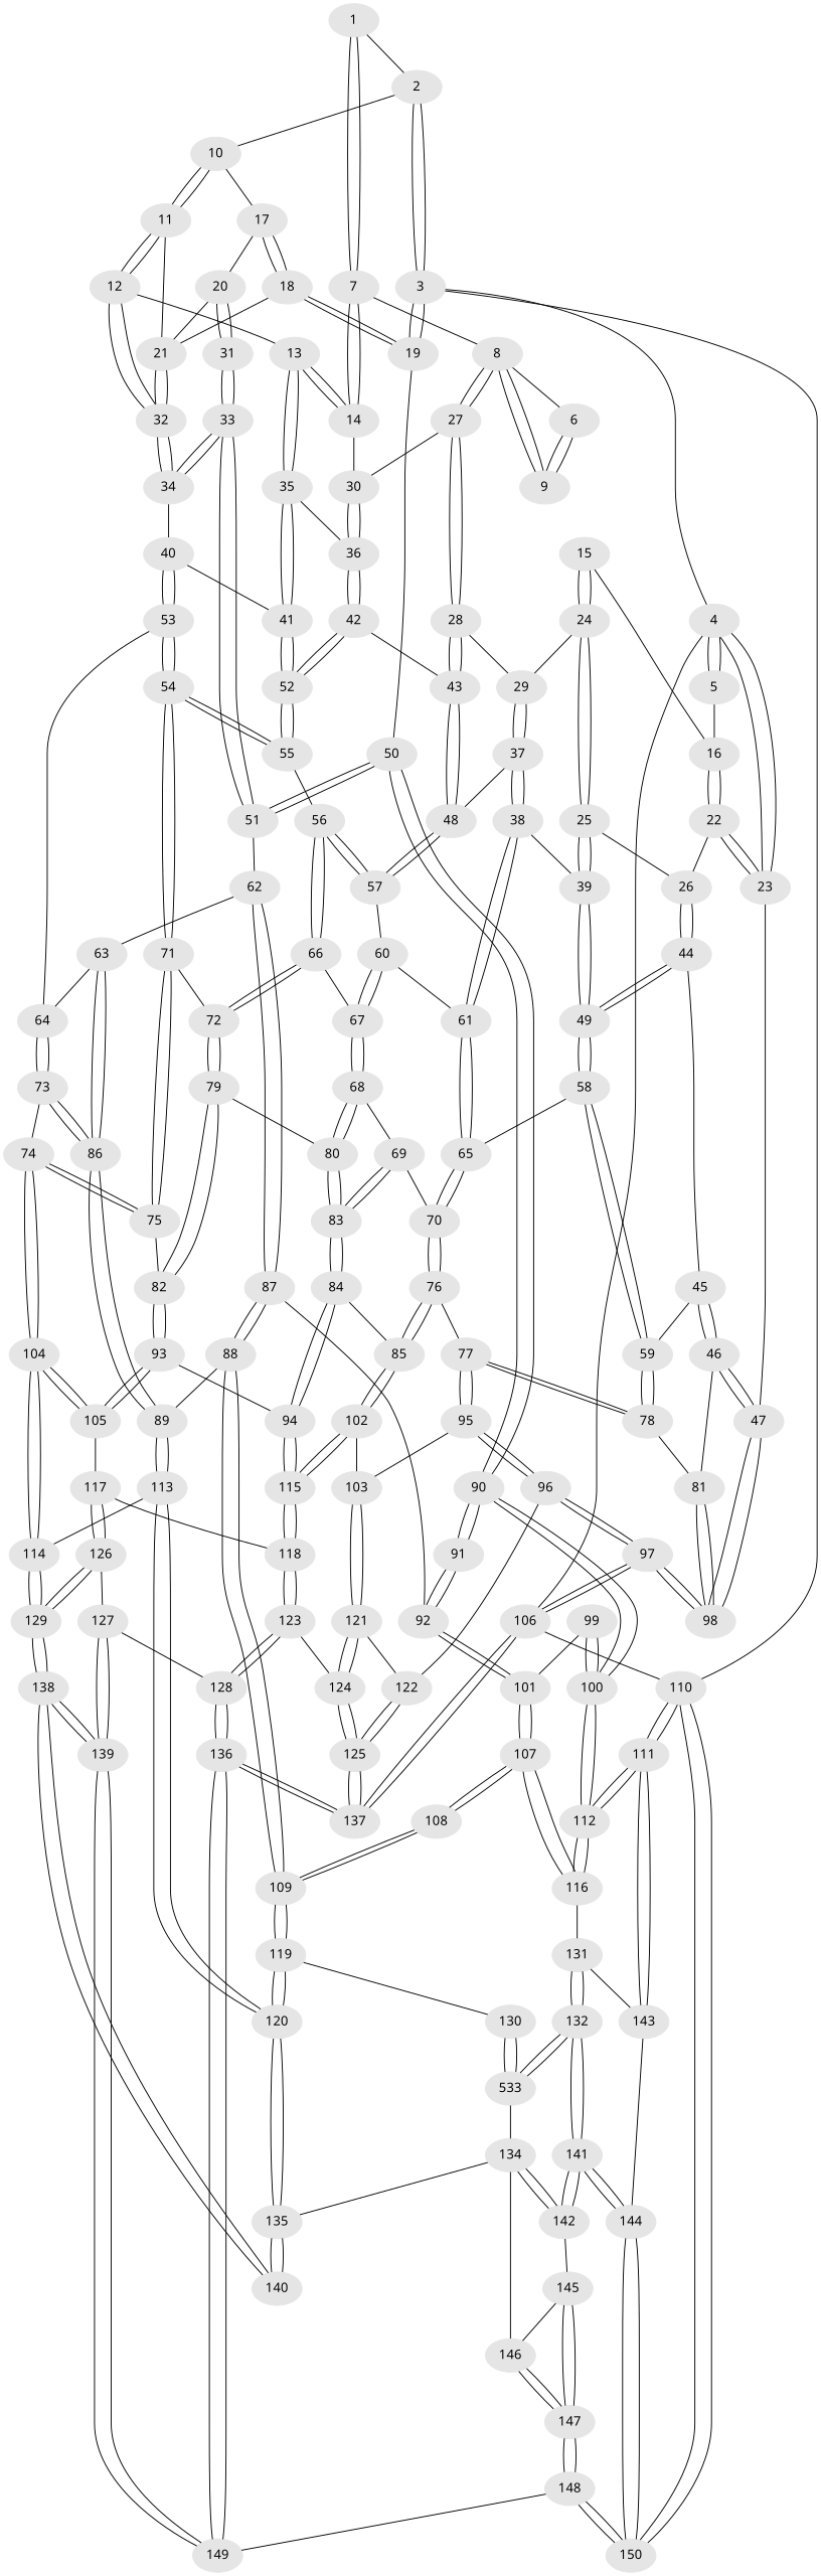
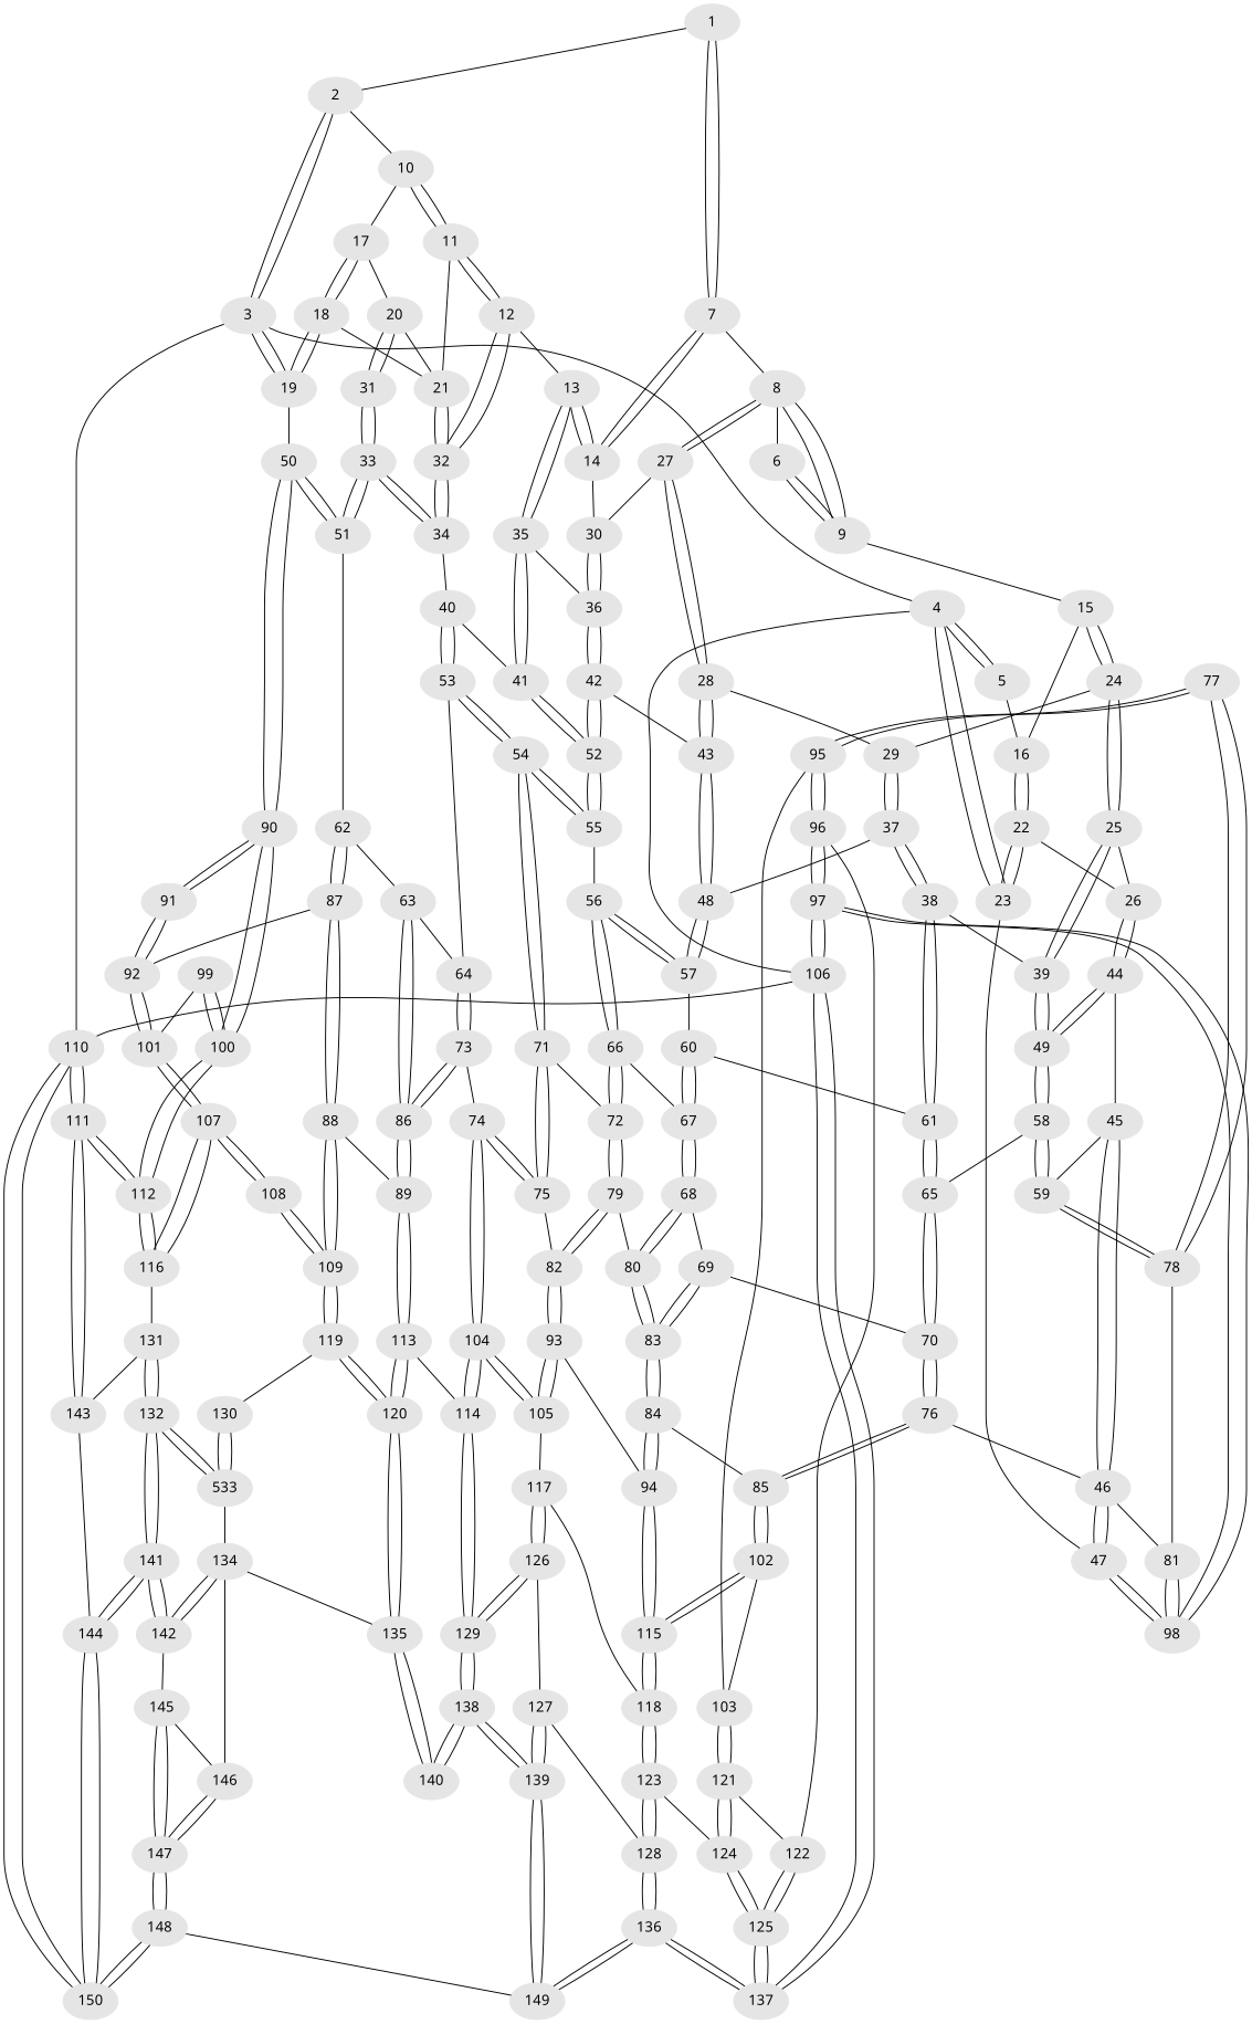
  graph {
    fontname="Noto Sans"
    node [color=gray90 fontname="Noto Sans" style=filled]
    edge [fontname="Noto Sans"]
    1
    2
    7
    3
    10
    8
    14
    4
    19
    110
    11
    17
    5
    23
    106
    50
    111
    150
    16
    47
    137
    6
    9
    22
    15
    27
    30
    28
    24
    12
    21
    18
    20
    13
    32
    35
    34
    36
    41
    25
    29
    26
    31
    33
    51
    90
    44
    98
    39
    37
    49
    45
    43
    48
    38
    42
    40
    62
    53
    52
    61
    57
    65
    58
    54
    64
    55
    46
    59
    81
    78
    60
    91
    100
    63
    87
    56
    71
    73
    72
    75
    66
    67
    70
    68
    86
    88
    92
    89
    74
    76
    79
    69
    80
    83
    84
    77
    85
    82
    104
    105
    114
    93
    95
    102
    96
    103
    94
    115
    113
    109
    101
    119
    120
    112
    107
    117
    118
    97
    122
    121
    125
    99
    116
    108
    124
    129
    126
    131
    130
    143
    144
    135
    138
    123
    132
    127
    128
    n139 [label=533]
    140
    136
    139
    149
    134
    141
    142
    146
    145
    147
    148
    1 -- 2
    1 -- 7
    1 -- 7
    2 -- 3
    2 -- 3
    2 -- 10
    7 -- 8
    7 -- 14
    7 -- 14
    3 -- 4
    3 -- 19
    3 -- 19
    3 -- 110
    10 -- 11
    10 -- 11
    10 -- 17
    8 -- 6
    8 -- 9
    8 -- 9
    8 -- 27
    8 -- 27
    14 -- 30
    4 -- 5
    4 -- 5
    4 -- 23
    4 -- 23
    4 -- 106
    19 -- 50
    110 -- 111
    110 -- 111
    110 -- 150
    110 -- 150
    11 -- 12
    11 -- 12
    11 -- 21
    17 -- 18
    17 -- 18
    17 -- 20
    5 -- 16
    23 -- 47
    106 -- 110
    106 -- 137
    106 -- 137
    50 -- 51
    50 -- 51
    50 -- 90
    50 -- 90
    111 -- 112
    111 -- 112
    111 -- 143
    111 -- 143
    16 -- 22
    16 -- 22
    47 -- 98
    47 -- 98
    6 -- 9
    6 -- 9
+   9 -- 15
    22 -- 23
    22 -- 23
    22 -- 26
    15 -- 16
    15 -- 24
    15 -- 24
    27 -- 30
    27 -- 28
    27 -- 28
    30 -- 36
    30 -- 36
    28 -- 29
    28 -- 43
    28 -- 43
    24 -- 25
    24 -- 25
    24 -- 29
    12 -- 13
    12 -- 32
    12 -- 32
    21 -- 32
    21 -- 32
    18 -- 19
    18 -- 19
    18 -- 21
    20 -- 21
    20 -- 31
    20 -- 31
    13 -- 14
    13 -- 14
    13 -- 35
    13 -- 35
    32 -- 34
    32 -- 34
    35 -- 36
    35 -- 41
    35 -- 41
    34 -- 40
    36 -- 42
    36 -- 42
    41 -- 52
    41 -- 52
    25 -- 26
    25 -- 39
    25 -- 39
    29 -- 37
    29 -- 37
    26 -- 44
    26 -- 44
    31 -- 33
    31 -- 33
    33 -- 34
    33 -- 34
    33 -- 51
    33 -- 51
    51 -- 62
    90 -- 91
    90 -- 91
    90 -- 100
    90 -- 100
    44 -- 49
    44 -- 49
    44 -- 45
    39 -- 49
    39 -- 49
    37 -- 48
    37 -- 38
    37 -- 38
    49 -- 58
    49 -- 58
    45 -- 46
    45 -- 46
    45 -- 59
    43 -- 48
    43 -- 48
    48 -- 57
    48 -- 57
    38 -- 39
    38 -- 61
    38 -- 61
    42 -- 43
    42 -- 52
    42 -- 52
    40 -- 41
    40 -- 53
    40 -- 53
    62 -- 63
    62 -- 87
    62 -- 87
    53 -- 54
    53 -- 54
    53 -- 64
    52 -- 55
    52 -- 55
    61 -- 65
    61 -- 65
    57 -- 60
    65 -- 70
    65 -- 70
    58 -- 65
    58 -- 59
    58 -- 59
    54 -- 55
    54 -- 55
    54 -- 71
    54 -- 71
    64 -- 73
    64 -- 73
    55 -- 56
    46 -- 47
    46 -- 47
    46 -- 81
    59 -- 78
    59 -- 78
    81 -- 98
    81 -- 98
    78 -- 81
    60 -- 61
    60 -- 67
    60 -- 67
    91 -- 92
    91 -- 92
    100 -- 112
    100 -- 112
    63 -- 64
    63 -- 86
    63 -- 86
    87 -- 88
    87 -- 88
    87 -- 92
    56 -- 57
    56 -- 57
    56 -- 66
    56 -- 66
    71 -- 72
    71 -- 75
    71 -- 75
    73 -- 86
    73 -- 86
    73 -- 74
    72 -- 79
    72 -- 79
    75 -- 82
    66 -- 72
    66 -- 72
    66 -- 67
    67 -- 68
    67 -- 68
    70 -- 76
    70 -- 76
    68 -- 69
    68 -- 80
    68 -- 80
    86 -- 89
    86 -- 89
    88 -- 89
    88 -- 109
    88 -- 109
    92 -- 101
    92 -- 101
    89 -- 113
    89 -- 113
    74 -- 75
    74 -- 75
    74 -- 104
    74 -- 104
-   76 -- 77
+   76 -- 46
    76 -- 85
    76 -- 85
    79 -- 80
    79 -- 82
    79 -- 82
    69 -- 70
    69 -- 83
    69 -- 83
    80 -- 83
    80 -- 83
    83 -- 84
    83 -- 84
    84 -- 85
    84 -- 94
    84 -- 94
    77 -- 78
    77 -- 78
    77 -- 95
    77 -- 95
    85 -- 102
    85 -- 102
    82 -- 93
    82 -- 93
    104 -- 105
    104 -- 105
    104 -- 114
    104 -- 114
    105 -- 117
    114 -- 129
    114 -- 129
    93 -- 105
    93 -- 105
    93 -- 94
    95 -- 96
    95 -- 96
    95 -- 103
    102 -- 103
    102 -- 115
    102 -- 115
    96 -- 97
    96 -- 97
    96 -- 122
    103 -- 121
    103 -- 121
    94 -- 115
    94 -- 115
    115 -- 118
    115 -- 118
    113 -- 114
    113 -- 120
    113 -- 120
    109 -- 119
    109 -- 119
    101 -- 107
    101 -- 107
    119 -- 120
    119 -- 120
    119 -- 130
    120 -- 135
    120 -- 135
    112 -- 116
    112 -- 116
    107 -- 116
    107 -- 116
    107 -- 108
    107 -- 108
    117 -- 118
    117 -- 126
    117 -- 126
    118 -- 123
    118 -- 123
    97 -- 106
    97 -- 106
    97 -- 98
    97 -- 98
    122 -- 125
    122 -- 125
    121 -- 122
    121 -- 124
    121 -- 124
    125 -- 137
    125 -- 137
    99 -- 100
    99 -- 100
    99 -- 101
    116 -- 131
    108 -- 109
    108 -- 109
    124 -- 125
    124 -- 125
    129 -- 138
    129 -- 138
    126 -- 129
    126 -- 129
    126 -- 127
    131 -- 143
    131 -- 132
    131 -- 132
    130 -- n139
    130 -- n139
    143 -- 144
    144 -- 150
    144 -- 150
    135 -- 140
    135 -- 140
    138 -- 140
    138 -- 140
    138 -- 139
    138 -- 139
    123 -- 124
    123 -- 128
    123 -- 128
    132 -- n139
    132 -- n139
    132 -- 141
    132 -- 141
    127 -- 128
    127 -- 139
    127 -- 139
    128 -- 136
    128 -- 136
    n139 -- 134
    136 -- 137
    136 -- 137
    136 -- 149
    136 -- 149
    139 -- 149
    139 -- 149
    134 -- 135
    134 -- 142
    134 -- 142
    134 -- 146
    141 -- 144
    141 -- 144
    141 -- 142
    141 -- 142
    142 -- 145
    146 -- 147
    146 -- 147
    145 -- 146
    145 -- 147
    145 -- 147
    147 -- 148
    147 -- 148
    148 -- 150
    148 -- 150
    148 -- 149
  }
